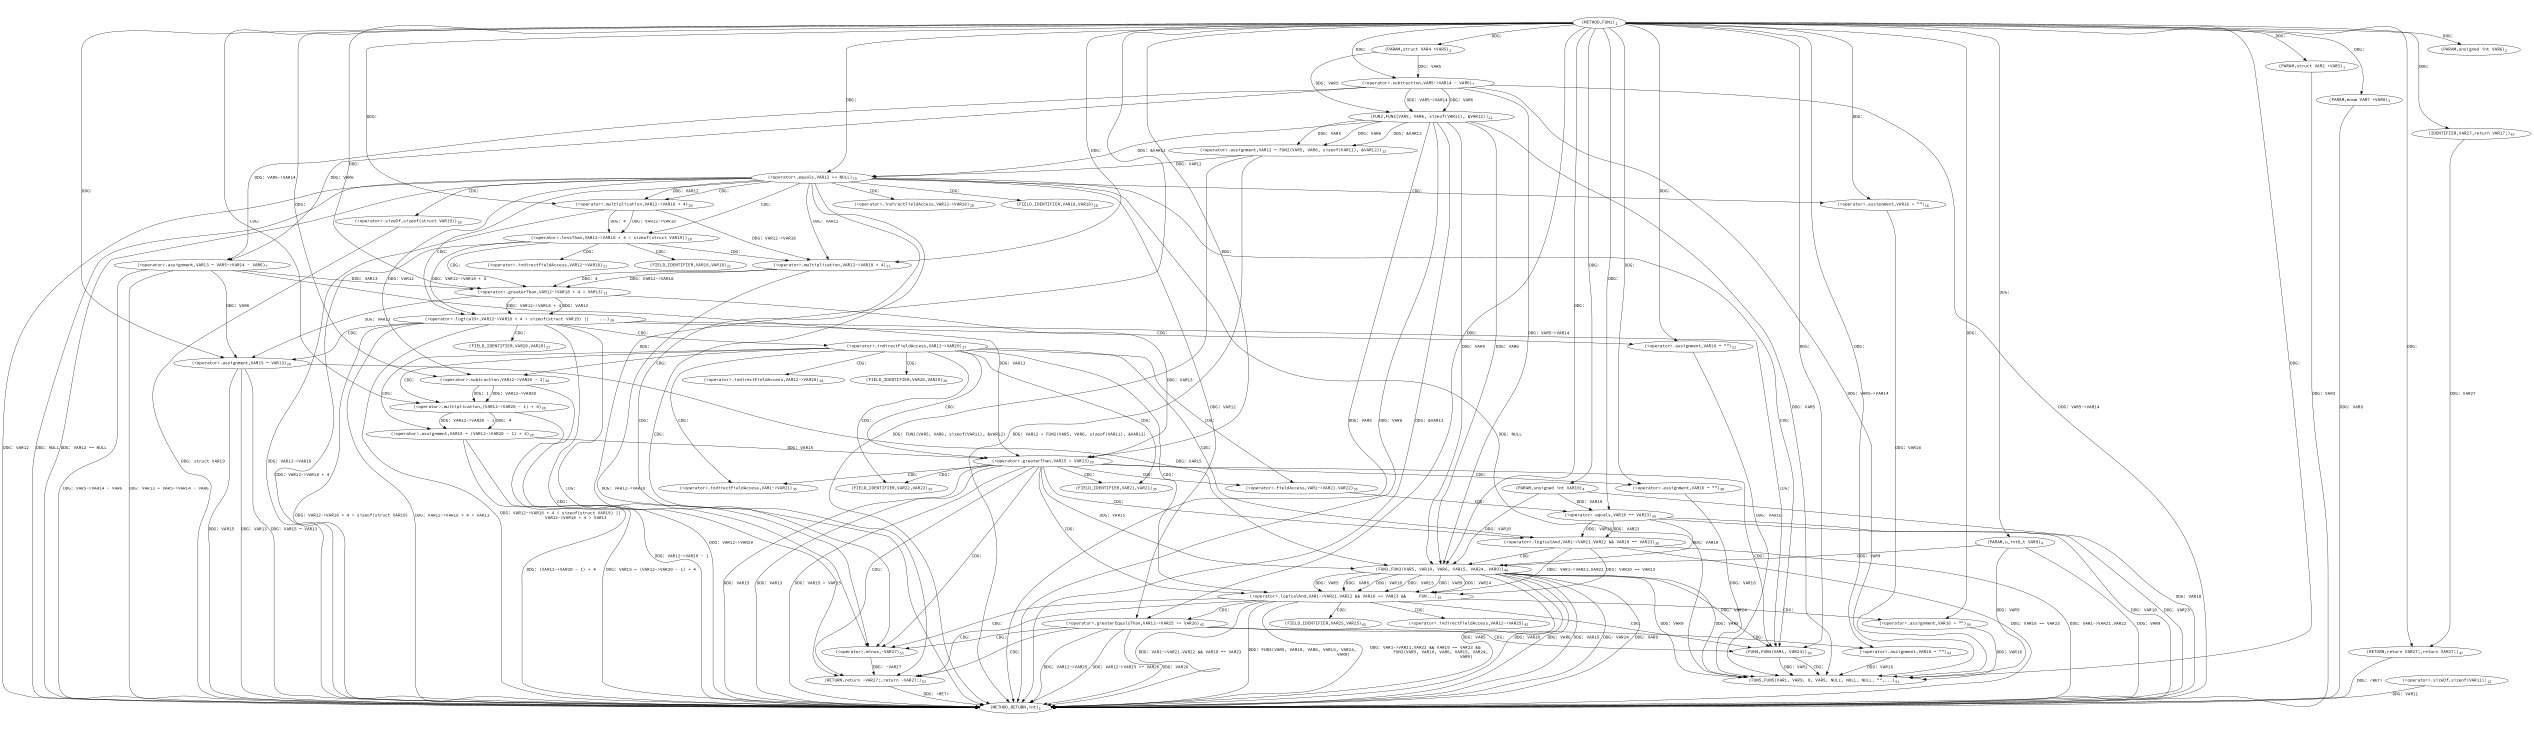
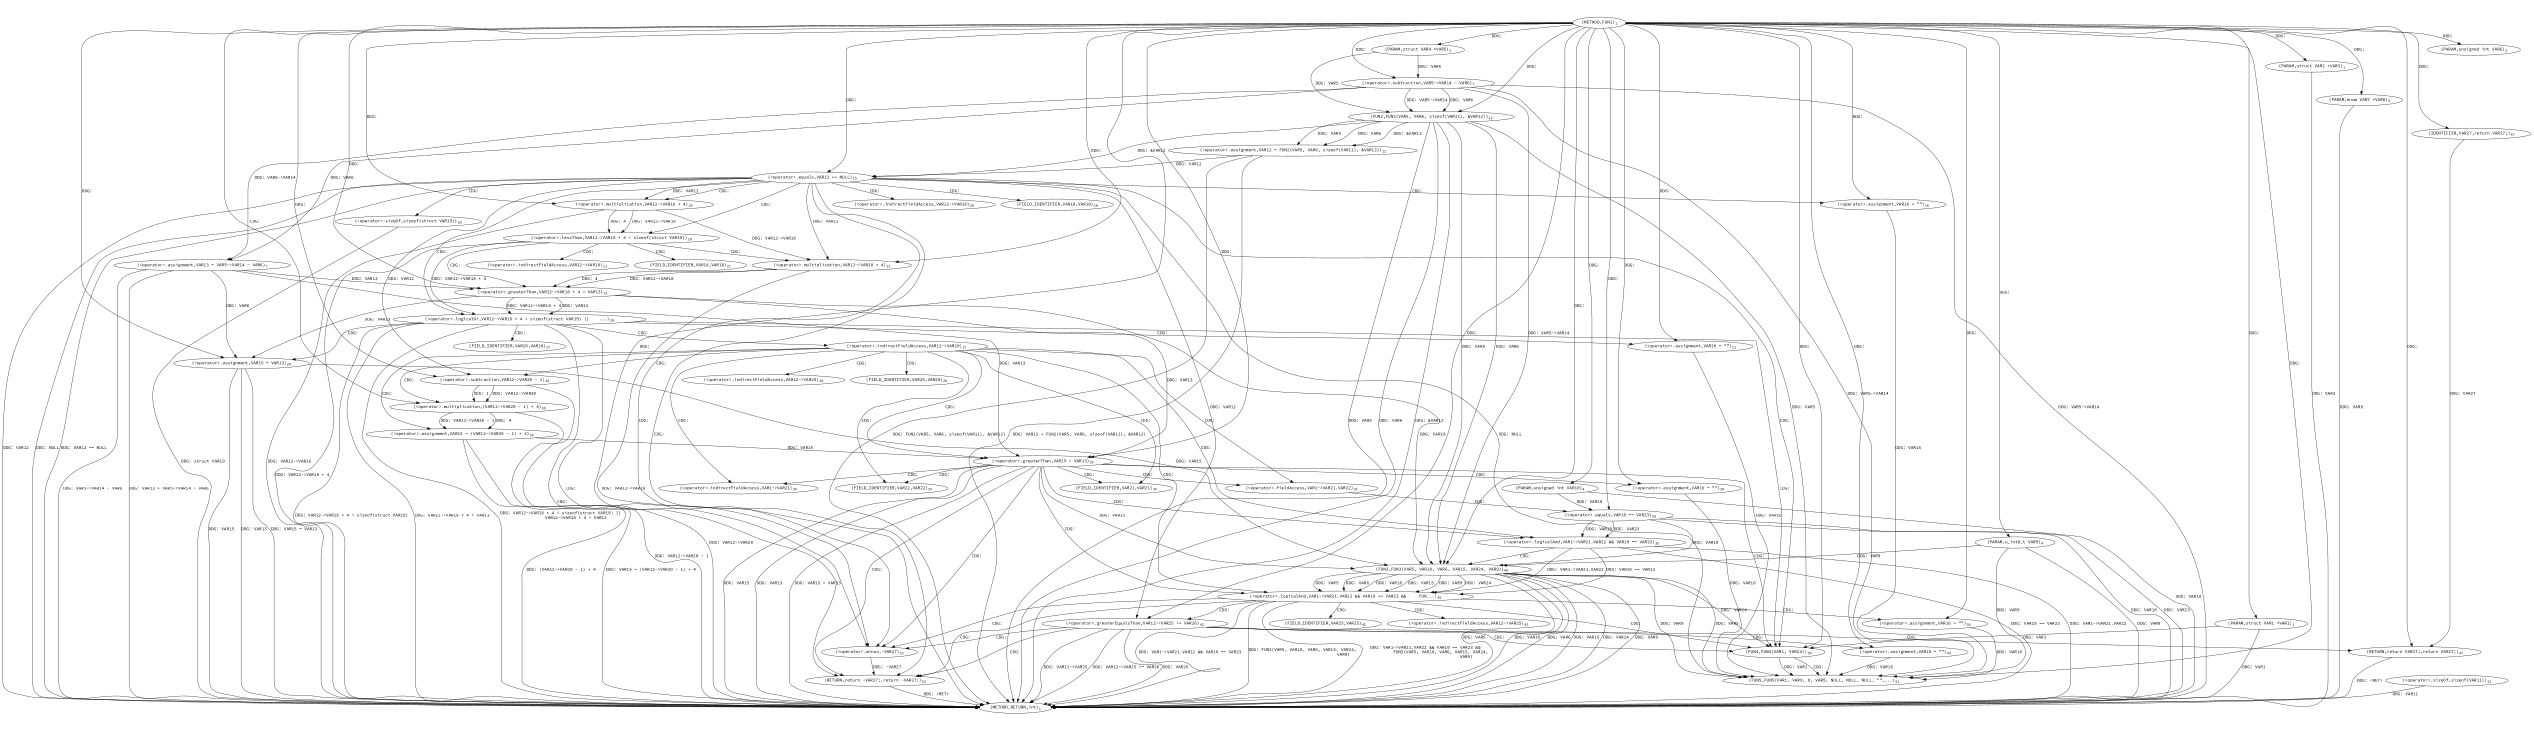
  digraph {
    fontname="Source Code Pro"
    node [fontname="Source Code Pro"]
    edge [fontname="Source Code Pro"]
    n1 [label=<(METHOD,FUN1)<SUB>1</SUB>>]
+   n2 [label=<(PARAM,struct VAR1 *VAR1)<SUB>1</SUB>>]
    n3 [label=<(PARAM,struct VAR2 *VAR3)<SUB>1</SUB>>]
    n4 [label=<(PARAM,struct VAR4 *VAR5)<SUB>2</SUB>>]
    n5 [label=<(PARAM,unsigned int VAR6)<SUB>2</SUB>>]
    n6 [label=<(PARAM,enum VAR7 *VAR8)<SUB>3</SUB>>]
    n7 [label=<(PARAM,u_int8_t VAR9)<SUB>4</SUB>>]
    n8 [label=<(PARAM,unsigned int VAR10)<SUB>4</SUB>>]
    n9 [label=<(&lt;operator&gt;.assignment,VAR15 = VAR13)<SUB>26</SUB>>]
    n10 [label=<(RETURN,return VAR27;,return VAR27;)<SUB>47</SUB>>]
    n11 [label=<(&lt;operator&gt;.equals,VAR12 == NULL)<SUB>15</SUB>>]
    n12 [label=<(&lt;operator&gt;.greaterEqualsThan,VAR12-&gt;VAR25 &gt;= VAR26)<SUB>42</SUB>>]
    n13 [label=<(IDENTIFIER,VAR27,return VAR27;)<SUB>47</SUB>>]
    n14 [label=<(FUN4,FUN4(VAR1, VAR24))<SUB>50</SUB>>]
    n15 [label=<(&lt;operator&gt;.minus,-VAR27)<SUB>52</SUB>>]
    n16 [label=<(&lt;operator&gt;.subtraction,VAR5-&gt;VAR14 - VAR6)<SUB>7</SUB>>]
    n17 [label=<(FUN2,FUN2(VAR5, VAR6, sizeof(VAR11), &amp;VAR12))<SUB>12</SUB>>]
    n18 [label=<(&lt;operator&gt;.assignment,VAR16 = &quot;&quot;)<SUB>16</SUB>>]
    n19 [label=<(&lt;operator&gt;.assignment,VAR16 = &quot;&quot;)<SUB>22</SUB>>]
    n20 [label=<(&lt;operator&gt;.assignment,VAR16 = &quot;&quot;)<SUB>38</SUB>>]
    n21 [label=<(&lt;operator&gt;.assignment,VAR16 = &quot;&quot;)<SUB>43</SUB>>]
    n22 [label=<(FUN5,FUN5(VAR1, VAR9, 0, VAR5, NULL, NULL, NULL, &quot;&quot;,...)<SUB>51</SUB>>]
    n23 [label=<(&lt;operator&gt;.greaterThan,VAR12-&gt;VAR18 * 4 &gt; VAR13)<SUB>21</SUB>>]
    n24 [label=<(&lt;operator&gt;.greaterThan,VAR15 &gt; VAR13)<SUB>29</SUB>>]
    n25 [label=<(FUN3,FUN3(VAR5, VAR10, VAR6, VAR15, VAR24, 				VAR9))<SUB>46</SUB>>]
    n26 [label=<(&lt;operator&gt;.multiplication,VAR12-&gt;VAR18 * 4)<SUB>20</SUB>>]
    n27 [label=<(&lt;operator&gt;.multiplication,VAR12-&gt;VAR18 * 4)<SUB>21</SUB>>]
    n28 [label=<(&lt;operator&gt;.multiplication,(VAR12-&gt;VAR20 - 1) * 4)<SUB>28</SUB>>]
    n29 [label=<(&lt;operator&gt;.assignment,VAR16 = &quot;&quot;)<SUB>30</SUB>>]
    n30 [label=<(&lt;operator&gt;.equals,VAR10 == VAR23)<SUB>35</SUB>>]
    n31 [label=<(&lt;operator&gt;.subtraction,VAR12-&gt;VAR20 - 1)<SUB>28</SUB>>]
    n32 [label=<(METHOD_RETURN,int)<SUB>1</SUB>>]
    n33 [label=<(RETURN,return -VAR27;,return -VAR27;)<SUB>52</SUB>>]
    n34 [label=<(&lt;operator&gt;.logicalOr,VAR12-&gt;VAR18 * 4 &lt; sizeof(struct VAR19) || 	   ...)<SUB>20</SUB>>]
    n35 [label=<(&lt;operator&gt;.lessThan,VAR12-&gt;VAR18 * 4 &lt; sizeof(struct VAR19))<SUB>20</SUB>>]
    n36 [label=<(&lt;operator&gt;.sizeOf,sizeof(struct VAR19))<SUB>20</SUB>>]
    n37 [label=<(&lt;operator&gt;.indirectFieldAccess,VAR12-&gt;VAR18)<SUB>20</SUB>>]
    n38 [label=<(FIELD_IDENTIFIER,VAR18,VAR18)<SUB>20</SUB>>]
    n39 [label=<(&lt;operator&gt;.assignment,VAR13 = VAR5-&gt;VAR14 - VAR6)<SUB>7</SUB>>]
    n40 [label=<(&lt;operator&gt;.assignment,VAR12 = FUN2(VAR5, VAR6, sizeof(VAR11), &amp;VAR12))<SUB>12</SUB>>]
    n41 [label=<(&lt;operator&gt;.logicalAnd,VAR1-&gt;VAR21.VAR22 &amp;&amp; VAR10 == VAR23 &amp;&amp; 	    FUN...)<SUB>35</SUB>>]
    n42 [label=<(&lt;operator&gt;.logicalAnd,VAR1-&gt;VAR21.VAR22 &amp;&amp; VAR10 == VAR23)<SUB>35</SUB>>]
    n43 [label=<(&lt;operator&gt;.fieldAccess,VAR1-&gt;VAR21.VAR22)<SUB>35</SUB>>]
    n44 [label=<(&lt;operator&gt;.indirectFieldAccess,VAR1-&gt;VAR21)<SUB>35</SUB>>]
    n45 [label=<(FIELD_IDENTIFIER,VAR22,VAR22)<SUB>35</SUB>>]
    n46 [label=<(FIELD_IDENTIFIER,VAR21,VAR21)<SUB>35</SUB>>]
    n47 [label=<(&lt;operator&gt;.assignment,VAR15 = (VAR12-&gt;VAR20 - 1) * 4)<SUB>28</SUB>>]
    n48 [label=<(&lt;operator&gt;.indirectFieldAccess,VAR12-&gt;VAR20)<SUB>27</SUB>>]
    n49 [label=<(FIELD_IDENTIFIER,VAR20,VAR20)<SUB>27</SUB>>]
    n50 [label=<(&lt;operator&gt;.indirectFieldAccess,VAR12-&gt;VAR18)<SUB>21</SUB>>]
    n51 [label=<(FIELD_IDENTIFIER,VAR18,VAR18)<SUB>21</SUB>>]
    n52 [label=<(&lt;operator&gt;.indirectFieldAccess,VAR12-&gt;VAR20)<SUB>28</SUB>>]
    n53 [label=<(FIELD_IDENTIFIER,VAR20,VAR20)<SUB>28</SUB>>]
    n54 [label=<(&lt;operator&gt;.indirectFieldAccess,VAR12-&gt;VAR25)<SUB>42</SUB>>]
    n55 [label=<(FIELD_IDENTIFIER,VAR25,VAR25)<SUB>42</SUB>>]
    n56 [label=<(&lt;operator&gt;.sizeOf,sizeof(VAR11))<SUB>12</SUB>>]
+   n1 -> n2 [label="DDG: "]
    n1 -> n3 [label="DDG: "]
    n1 -> n4 [label="DDG: "]
    n1 -> n5 [label="DDG: "]
    n1 -> n6 [label="DDG: "]
    n1 -> n7 [label="DDG: "]
    n1 -> n8 [label="DDG: "]
    n1 -> n9 [label="DDG: "]
    n1 -> n10 [label="DDG: "]
    n1 -> n11 [label="DDG: "]
    n1 -> n12 [label="DDG: "]
    n1 -> n13 [label="DDG: "]
    n1 -> n14 [label="DDG: "]
    n1 -> n15 [label="DDG: "]
    n1 -> n16 [label="DDG: "]
+   n1 -> n17 [label="DDG: "]
    n1 -> n18 [label="DDG: "]
    n1 -> n19 [label="DDG: "]
    n1 -> n20 [label="DDG: "]
    n1 -> n21 [label="DDG: "]
    n1 -> n22 [label="DDG: "]
    n1 -> n23 [label="DDG: "]
    n1 -> n24 [label="DDG: "]
    n1 -> n25 [label="DDG: "]
    n1 -> n26 [label="DDG: "]
    n1 -> n27 [label="DDG: "]
    n1 -> n28 [label="CDG: "]
    n1 -> n29 [label="DDG: "]
    n1 -> n30 [label="DDG: "]
    n1 -> n31 [label="DDG: "]
+   n2 -> n14 [label="DDG: VAR1"]
+   n2 -> n32 [label="DDG: VAR1"]
    n3 -> n32 [label="DDG: VAR3"]
    n4 -> n16 [label="DDG: VAR5"]
    n4 -> n17 [label="DDG: VAR5"]
    n6 -> n32 [label="DDG: VAR8"]
    n7 -> n22 [label="DDG: VAR9"]
    n7 -> n25 [label="DDG: VAR9"]
    n7 -> n32 [label="DDG: VAR9"]
-   n8 -> n25 [label="DDG: VAR10"]
+   n23 -> n25 [label="DDG: VAR10"]
    n8 -> n30 [label="DDG: VAR10"]
    n8 -> n32 [label="DDG: VAR10"]
    n9 -> n25 [label="DDG: VAR15"]
    n9 -> n32 [label="DDG: VAR15"]
    n9 -> n32 [label="DDG: VAR13"]
    n9 -> n32 [label="DDG: VAR15 = VAR13"]
    n10 -> n32 [label="DDG: &lt;RET&gt;"]
    n11 -> n12 [label="DDG: VAR12"]
    n11 -> n14 [label="CDG: "]
    n11 -> n15 [label="CDG: "]
    n11 -> n18 [label="CDG: "]
    n11 -> n22 [label="DDG: NULL"]
    n11 -> n26 [label="DDG: VAR12"]
    n11 -> n26 [label="CDG: "]
    n11 -> n27 [label="DDG: VAR12"]
    n11 -> n31 [label="DDG: VAR12"]
    n11 -> n32 [label="DDG: VAR12"]
    n11 -> n32 [label="DDG: NULL"]
    n11 -> n32 [label="DDG: VAR12 == NULL"]
    n11 -> n33 [label="CDG: "]
    n11 -> n34 [label="CDG: "]
    n11 -> n35 [label="CDG: "]
    n11 -> n36 [label="CDG: "]
    n11 -> n37 [label="CDG: "]
    n11 -> n38 [label="CDG: "]
+   n12 -> n10 [label="CDG: "]
    n12 -> n14 [label="CDG: "]
    n12 -> n15 [label="CDG: "]
    n12 -> n21 [label="CDG: "]
    n12 -> n32 [label="DDG: VAR12-&gt;VAR25"]
    n12 -> n32 [label="DDG: VAR12-&gt;VAR25 &gt;= VAR26"]
    n12 -> n32 [label="DDG: VAR26"]
    n12 -> n33 [label="CDG: "]
    n13 -> n10 [label="DDG: VAR27"]
    n14 -> n22 [label="DDG: VAR1"]
    n14 -> n22 [label="CDG: "]
    n15 -> n33 [label="DDG: -VAR27"]
    n16 -> n17 [label="DDG: VAR5-&gt;VAR14"]
    n16 -> n17 [label="DDG: VAR6"]
    n16 -> n22 [label="DDG: VAR5-&gt;VAR14"]
    n16 -> n25 [label="DDG: VAR5-&gt;VAR14"]
    n16 -> n32 [label="DDG: VAR5-&gt;VAR14"]
    n16 -> n39 [label="DDG: VAR5-&gt;VAR14"]
    n16 -> n39 [label="DDG: VAR6"]
    n17 -> n11 [label="DDG: &amp;VAR12"]
    n17 -> n22 [label="DDG: VAR5"]
    n17 -> n25 [label="DDG: VAR5"]
    n17 -> n25 [label="DDG: VAR6"]
    n17 -> n32 [label="DDG: VAR5"]
    n17 -> n32 [label="DDG: VAR6"]
    n17 -> n32 [label="DDG: &amp;VAR12"]
    n17 -> n40 [label="DDG: VAR5"]
    n17 -> n40 [label="DDG: VAR6"]
    n17 -> n40 [label="DDG: &amp;VAR12"]
    n18 -> n22 [label="DDG: VAR16"]
    n19 -> n22 [label="DDG: VAR16"]
    n20 -> n22 [label="DDG: VAR16"]
    n21 -> n22 [label="DDG: VAR16"]
    n23 -> n9 [label="DDG: VAR13"]
    n23 -> n24 [label="DDG: VAR13"]
    n23 -> n34 [label="DDG: VAR12-&gt;VAR18 * 4"]
    n23 -> n34 [label="DDG: VAR13"]
    n24 -> n14 [label="CDG: "]
    n24 -> n15 [label="CDG: "]
    n24 -> n25 [label="DDG: VAR15"]
    n24 -> n29 [label="CDG: "]
    n24 -> n32 [label="DDG: VAR15"]
    n24 -> n32 [label="DDG: VAR13"]
    n24 -> n32 [label="DDG: VAR15 &gt; VAR13"]
    n24 -> n33 [label="CDG: "]
    n24 -> n41 [label="CDG: "]
    n24 -> n42 [label="CDG: "]
    n24 -> n43 [label="CDG: "]
    n24 -> n44 [label="CDG: "]
    n24 -> n45 [label="CDG: "]
    n24 -> n46 [label="CDG: "]
    n25 -> n14 [label="DDG: VAR24"]
    n25 -> n22 [label="DDG: VAR9"]
    n25 -> n22 [label="DDG: VAR5"]
    n25 -> n32 [label="DDG: VAR5"]
    n25 -> n32 [label="DDG: VAR10"]
    n25 -> n32 [label="DDG: VAR6"]
    n25 -> n32 [label="DDG: VAR15"]
    n25 -> n32 [label="DDG: VAR24"]
    n25 -> n32 [label="DDG: VAR9"]
    n25 -> n41 [label="DDG: VAR9"]
    n25 -> n41 [label="DDG: VAR24"]
    n25 -> n41 [label="DDG: VAR5"]
    n25 -> n41 [label="DDG: VAR6"]
    n25 -> n41 [label="DDG: VAR10"]
    n25 -> n41 [label="DDG: VAR15"]
    n26 -> n27 [label="DDG: VAR12-&gt;VAR18"]
    n26 -> n32 [label="DDG: VAR12-&gt;VAR18"]
    n26 -> n35 [label="DDG: VAR12-&gt;VAR18"]
    n26 -> n35 [label="DDG: 4"]
    n27 -> n23 [label="DDG: VAR12-&gt;VAR18"]
    n27 -> n23 [label="DDG: 4"]
    n27 -> n32 [label="DDG: VAR12-&gt;VAR18"]
    n28 -> n32 [label="DDG: VAR12-&gt;VAR20 - 1"]
    n28 -> n47 [label="DDG: VAR12-&gt;VAR20 - 1"]
    n28 -> n47 [label="DDG: 4"]
    n29 -> n22 [label="DDG: VAR16"]
    n30 -> n25 [label="DDG: VAR10"]
    n30 -> n32 [label="DDG: VAR10"]
    n30 -> n32 [label="DDG: VAR23"]
    n30 -> n42 [label="DDG: VAR10"]
    n30 -> n42 [label="DDG: VAR23"]
    n31 -> n28 [label="DDG: VAR12-&gt;VAR20"]
    n31 -> n28 [label="DDG: 1"]
    n31 -> n32 [label="DDG: VAR12-&gt;VAR20"]
    n33 -> n32 [label="DDG: &lt;RET&gt;"]
    n34 -> n9 [label="CDG: "]
    n34 -> n14 [label="CDG: "]
    n34 -> n15 [label="CDG: "]
    n34 -> n19 [label="CDG: "]
    n34 -> n32 [label="DDG: VAR12-&gt;VAR18 * 4 &lt; sizeof(struct VAR19)"]
    n34 -> n32 [label="DDG: VAR12-&gt;VAR18 * 4 &gt; VAR13"]
    n34 -> n32 [label="DDG: VAR12-&gt;VAR18 * 4 &lt; sizeof(struct VAR19) ||\n	    VAR12-&gt;VAR18 * 4 &gt; VAR13"]
    n34 -> n33 [label="CDG: "]
    n34 -> n48 [label="CDG: "]
    n34 -> n49 [label="CDG: "]
    n35 -> n23 [label="CDG: "]
    n35 -> n27 [label="CDG: "]
    n35 -> n32 [label="DDG: VAR12-&gt;VAR18 * 4"]
    n35 -> n34 [label="DDG: VAR12-&gt;VAR18 * 4"]
    n35 -> n50 [label="CDG: "]
    n35 -> n51 [label="CDG: "]
    n36 -> n32 [label="DDG: struct VAR19"]
    n39 -> n9 [label="DDG: VAR6"]
    n39 -> n23 [label="DDG: VAR13"]
    n39 -> n24 [label="DDG: VAR13"]
    n39 -> n32 [label="DDG: VAR5-&gt;VAR14 - VAR6"]
    n39 -> n32 [label="DDG: VAR13 = VAR5-&gt;VAR14 - VAR6"]
    n40 -> n11 [label="DDG: VAR12"]
    n40 -> n32 [label="DDG: FUN2(VAR5, VAR6, sizeof(VAR11), &amp;VAR12)"]
    n40 -> n32 [label="DDG: VAR12 = FUN2(VAR5, VAR6, sizeof(VAR11), &amp;VAR12)"]
    n41 -> n12 [label="CDG: "]
    n41 -> n14 [label="CDG: "]
    n41 -> n15 [label="CDG: "]
    n41 -> n20 [label="CDG: "]
    n41 -> n32 [label="DDG: VAR1-&gt;VAR21.VAR22 &amp;&amp; VAR10 == VAR23"]
    n41 -> n32 [label="DDG: FUN3(VAR5, VAR10, VAR6, VAR15, VAR24,\n				VAR9)"]
    n41 -> n32 [label="DDG: VAR1-&gt;VAR21.VAR22 &amp;&amp; VAR10 == VAR23 &amp;&amp;\n	    FUN3(VAR5, VAR10, VAR6, VAR15, VAR24,\n				VAR9)"]
    n41 -> n33 [label="CDG: "]
    n41 -> n54 [label="CDG: "]
    n41 -> n55 [label="CDG: "]
    n42 -> n25 [label="CDG: "]
    n42 -> n32 [label="DDG: VAR1-&gt;VAR21.VAR22"]
    n42 -> n32 [label="DDG: VAR10 == VAR23"]
    n42 -> n41 [label="DDG: VAR1-&gt;VAR21.VAR22"]
    n42 -> n41 [label="DDG: VAR10 == VAR23"]
    n43 -> n30 [label="CDG: "]
    n47 -> n24 [label="DDG: VAR15"]
    n47 -> n32 [label="DDG: (VAR12-&gt;VAR20 - 1) * 4"]
    n47 -> n32 [label="DDG: VAR15 = (VAR12-&gt;VAR20 - 1) * 4"]
    n48 -> n24 [label="CDG: "]
    n48 -> n28 [label="CDG: "]
    n48 -> n31 [label="CDG: "]
    n48 -> n41 [label="CDG: "]
    n48 -> n42 [label="CDG: "]
    n48 -> n43 [label="CDG: "]
    n48 -> n44 [label="CDG: "]
    n48 -> n45 [label="CDG: "]
    n48 -> n46 [label="CDG: "]
    n48 -> n47 [label="CDG: "]
    n48 -> n52 [label="CDG: "]
    n48 -> n53 [label="CDG: "]
    n56 -> n32 [label="DDG: VAR11"]
  }
